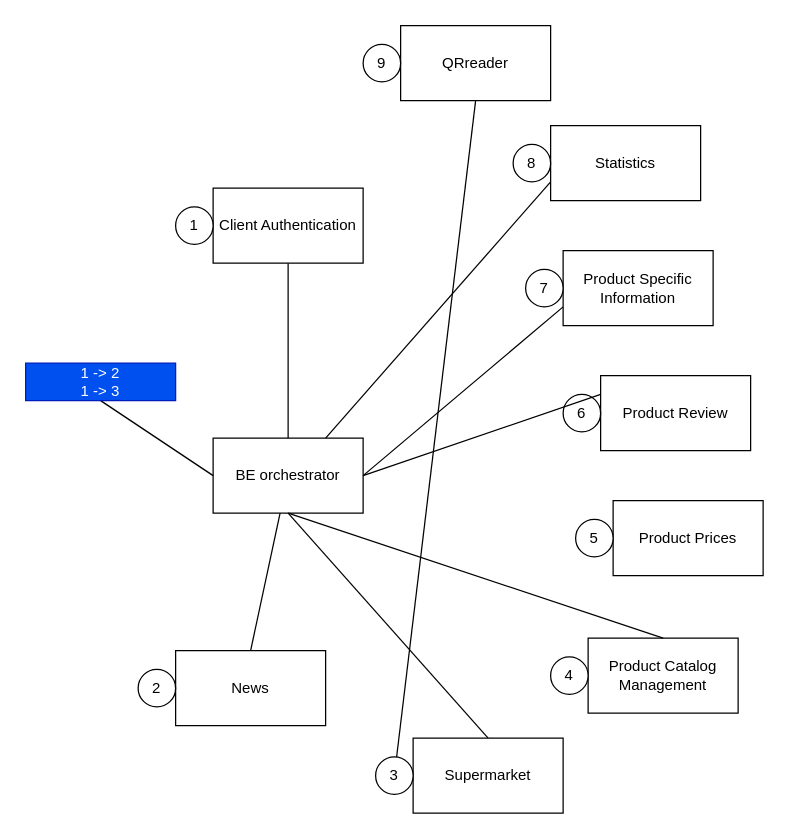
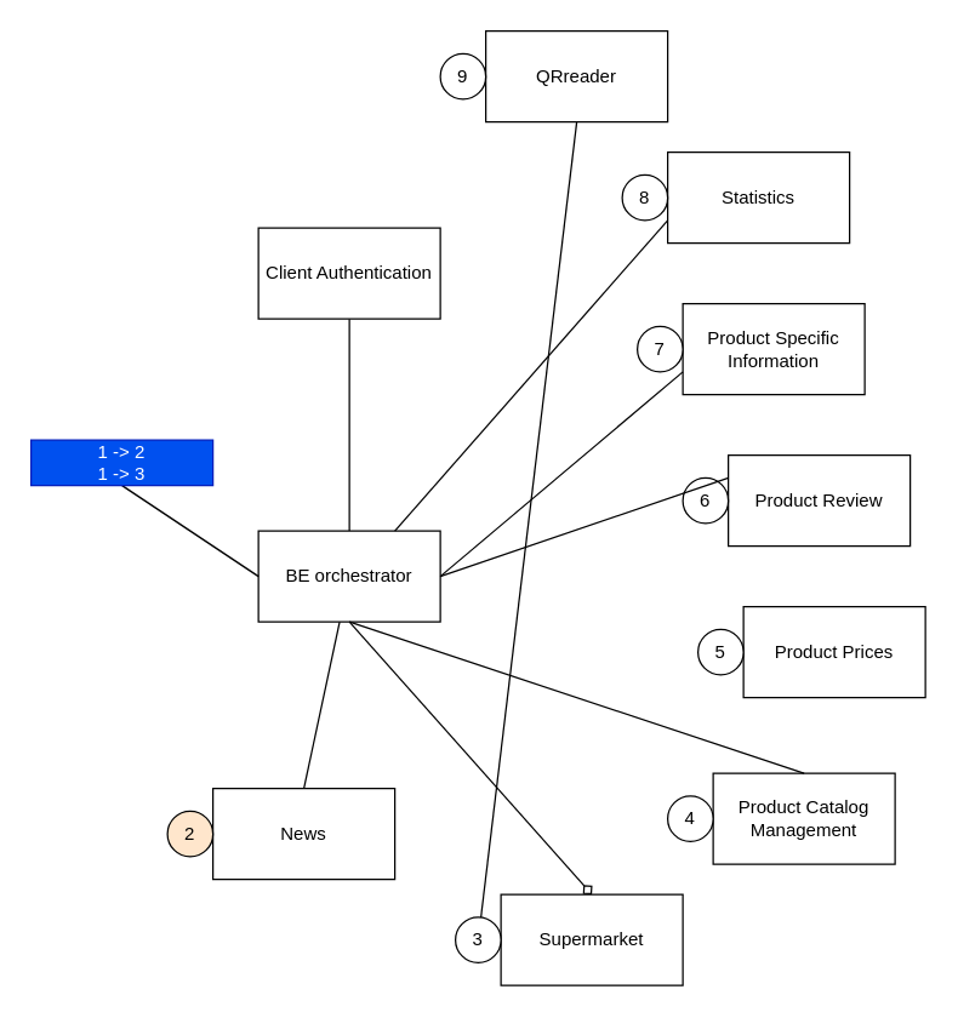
  <mxCell id="0" />
  <mxCell id="1" parent="0" />
  <mxCell id="2" style="edgeStyle=none;html=1;exitX=0.5;exitY=0;exitDx=0;exitDy=0;startArrow=none;startFill=0;endArrow=none;endFill=0;" edge="1" parent="1" source="4" target="12"><mxGeometry relative="1" as="geometry"><mxPoint x="370" y="270" as="targetPoint" /></mxGeometry></mxCell>
  <mxCell id="3" style="edgeStyle=none;html=1;entryX=0.5;entryY=0;entryDx=0;entryDy=0;startArrow=none;startFill=0;endArrow=none;endFill=0;" edge="1" parent="1" source="4" target="9"><mxGeometry relative="1" as="geometry" /></mxCell>
  <mxCell id="4" value="BE orchestrator" style="rounded=0;whiteSpace=wrap;html=1;" vertex="1" parent="1"><mxGeometry x="170" y="350" width="120" height="60" as="geometry" /></mxCell>
  <mxCell id="5" style="edgeStyle=none;html=1;exitX=0.5;exitY=1;exitDx=0;exitDy=0;entryX=0;entryY=0.5;entryDx=0;entryDy=0;startArrow=none;startFill=0;endArrow=none;endFill=0;" edge="1" parent="1" source="6" target="4"><mxGeometry relative="1" as="geometry" /></mxCell>
  <mxCell id="6" value="1 -&amp;gt; 2&lt;br&gt;1 -&amp;gt; 3" style="rounded=0;whiteSpace=wrap;html=1;fillColor=#0050ef;fontColor=#ffffff;strokeColor=#001DBC;" vertex="1" parent="1"><mxGeometry x="20" y="290" width="120" height="30" as="geometry" /></mxCell>
- <mxCell id="7" style="edgeStyle=none;html=1;entryX=0.5;entryY=0;entryDx=0;entryDy=0;startArrow=none;startFill=0;endArrow=none;endFill=0;exitX=0.5;exitY=1;exitDx=0;exitDy=0;" edge="1" target="15" parent="1" source="4"><mxGeometry relative="1" as="geometry"><mxPoint x="416.667" y="350" as="sourcePoint" /></mxGeometry></mxCell>
+ <mxCell id="7" style="edgeStyle=none;html=1;entryX=0.5;entryY=0;entryDx=0;entryDy=0;startArrow=none;startFill=0;endArrow=diamond;endFill=0;exitX=0.5;exitY=1;exitDx=0;exitDy=0;" edge="1" target="15" parent="1" source="4"><mxGeometry relative="1" as="geometry"><mxPoint x="416.667" y="350" as="sourcePoint" /></mxGeometry></mxCell>
  <mxCell id="8" value="" style="group" vertex="1" connectable="0" parent="1"><mxGeometry x="110" y="520" width="150" height="60" as="geometry" /></mxCell>
  <mxCell id="9" value="News" style="rounded=0;whiteSpace=wrap;html=1;" vertex="1" parent="8"><mxGeometry x="30" width="120" height="60" as="geometry" /></mxCell>
- <mxCell id="10" value="2" style="ellipse;whiteSpace=wrap;html=1;aspect=fixed;" vertex="1" parent="8"><mxGeometry y="15" width="30" height="30" as="geometry" /></mxCell>
+ <mxCell id="10" value="2" style="ellipse;whiteSpace=wrap;html=1;aspect=fixed;fillColor=#ffe6cc;" vertex="1" parent="8"><mxGeometry y="15" width="30" height="30" as="geometry" /></mxCell>
  <mxCell id="11" value="" style="group" vertex="1" connectable="0" parent="1"><mxGeometry x="140" y="150" width="150" height="60" as="geometry" /></mxCell>
  <mxCell id="12" value="Client Authentication" style="rounded=0;whiteSpace=wrap;html=1;" vertex="1" parent="11"><mxGeometry x="30" width="120" height="60" as="geometry" /></mxCell>
- <mxCell id="13" value="1" style="ellipse;whiteSpace=wrap;html=1;aspect=fixed;" vertex="1" parent="11"><mxGeometry y="15" width="30" height="30" as="geometry" /></mxCell>
  <mxCell id="14" value="" style="group" vertex="1" connectable="0" parent="1"><mxGeometry x="300" y="590" width="150" height="60" as="geometry" /></mxCell>
  <mxCell id="15" value="Supermarket" style="rounded=0;whiteSpace=wrap;html=1;" vertex="1" parent="14"><mxGeometry x="30" width="120" height="60" as="geometry" /></mxCell>
  <mxCell id="16" value="3" style="ellipse;whiteSpace=wrap;html=1;aspect=fixed;" vertex="1" parent="14"><mxGeometry y="15" width="30" height="30" as="geometry" /></mxCell>
  <mxCell id="17" value="" style="group" vertex="1" connectable="0" parent="1"><mxGeometry x="440" y="510" width="150" height="60" as="geometry" /></mxCell>
  <mxCell id="18" value="Product Catalog Management" style="rounded=0;whiteSpace=wrap;html=1;" vertex="1" parent="17"><mxGeometry x="30" width="120" height="60" as="geometry" /></mxCell>
  <mxCell id="19" value="4" style="ellipse;whiteSpace=wrap;html=1;aspect=fixed;" vertex="1" parent="17"><mxGeometry y="15" width="30" height="30" as="geometry" /></mxCell>
  <mxCell id="20" style="edgeStyle=none;html=1;exitX=0.5;exitY=0;exitDx=0;exitDy=0;entryX=0.5;entryY=1;entryDx=0;entryDy=0;startArrow=none;startFill=0;endArrow=none;endFill=0;" edge="1" parent="1" source="18" target="4"><mxGeometry relative="1" as="geometry" /></mxCell>
  <mxCell id="21" value="" style="group" vertex="1" connectable="0" parent="1"><mxGeometry x="460" y="400" width="150" height="60" as="geometry" /></mxCell>
  <mxCell id="22" value="Product Prices" style="rounded=0;whiteSpace=wrap;html=1;" vertex="1" parent="21"><mxGeometry x="30" width="120" height="60" as="geometry" /></mxCell>
  <mxCell id="23" value="5" style="ellipse;whiteSpace=wrap;html=1;aspect=fixed;" vertex="1" parent="21"><mxGeometry y="15" width="30" height="30" as="geometry" /></mxCell>
  <mxCell id="24" value="" style="group" vertex="1" connectable="0" parent="1"><mxGeometry x="450" y="300" width="150" height="60" as="geometry" /></mxCell>
  <mxCell id="25" value="Product Review" style="rounded=0;whiteSpace=wrap;html=1;" vertex="1" parent="24"><mxGeometry x="30" width="120" height="60" as="geometry" /></mxCell>
  <mxCell id="26" value="6" style="ellipse;whiteSpace=wrap;html=1;aspect=fixed;" vertex="1" parent="24"><mxGeometry y="15" width="30" height="30" as="geometry" /></mxCell>
  <mxCell id="27" style="edgeStyle=none;html=1;exitX=0;exitY=0.25;exitDx=0;exitDy=0;startArrow=none;startFill=0;endArrow=none;endFill=0;entryX=1;entryY=0.5;entryDx=0;entryDy=0;" edge="1" parent="1" source="25" target="4"><mxGeometry relative="1" as="geometry" /></mxCell>
  <mxCell id="28" value="" style="group" vertex="1" connectable="0" parent="1"><mxGeometry x="420" y="200" width="150" height="60" as="geometry" /></mxCell>
  <mxCell id="29" value="Product Specific Information" style="rounded=0;whiteSpace=wrap;html=1;" vertex="1" parent="28"><mxGeometry x="30" width="120" height="60" as="geometry" /></mxCell>
  <mxCell id="30" value="7" style="ellipse;whiteSpace=wrap;html=1;aspect=fixed;" vertex="1" parent="28"><mxGeometry y="15" width="30" height="30" as="geometry" /></mxCell>
  <mxCell id="31" style="edgeStyle=none;html=1;exitX=0;exitY=0.75;exitDx=0;exitDy=0;entryX=1;entryY=0.5;entryDx=0;entryDy=0;startArrow=none;startFill=0;endArrow=none;endFill=0;" edge="1" parent="1" source="29" target="4"><mxGeometry relative="1" as="geometry" /></mxCell>
  <mxCell id="32" value="" style="group" vertex="1" connectable="0" parent="1"><mxGeometry x="410" y="100" width="150" height="60" as="geometry" /></mxCell>
  <mxCell id="33" value="Statistics" style="rounded=0;whiteSpace=wrap;html=1;" vertex="1" parent="32"><mxGeometry x="30" width="120" height="60" as="geometry" /></mxCell>
  <mxCell id="34" value="8" style="ellipse;whiteSpace=wrap;html=1;aspect=fixed;" vertex="1" parent="32"><mxGeometry y="15" width="30" height="30" as="geometry" /></mxCell>
  <mxCell id="35" style="edgeStyle=none;html=1;exitX=0;exitY=0.75;exitDx=0;exitDy=0;entryX=0.75;entryY=0;entryDx=0;entryDy=0;startArrow=none;startFill=0;endArrow=none;endFill=0;" edge="1" parent="1" source="33" target="4"><mxGeometry relative="1" as="geometry" /></mxCell>
  <mxCell id="36" value="" style="group" vertex="1" connectable="0" parent="1"><mxGeometry x="290" y="20" width="150" height="60" as="geometry" /></mxCell>
  <mxCell id="37" value="QRreader" style="rounded=0;whiteSpace=wrap;html=1;" vertex="1" parent="36"><mxGeometry x="30" width="120" height="60" as="geometry" /></mxCell>
  <mxCell id="38" value="9" style="ellipse;whiteSpace=wrap;html=1;aspect=fixed;" vertex="1" parent="36"><mxGeometry y="15" width="30" height="30" as="geometry" /></mxCell>
  <mxCell id="39" style="edgeStyle=none;html=1;exitX=0.5;exitY=1;exitDx=0;exitDy=0;startArrow=none;startFill=0;endArrow=none;endFill=0;" edge="1" parent="1" source="37" target="16"><mxGeometry relative="1" as="geometry" /></mxCell>
